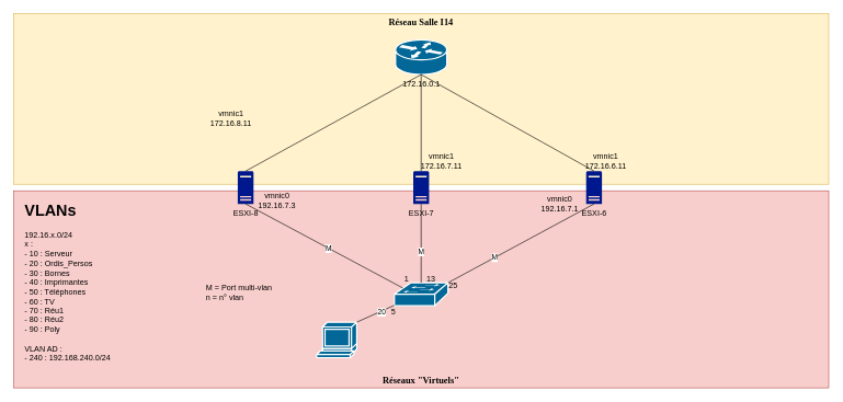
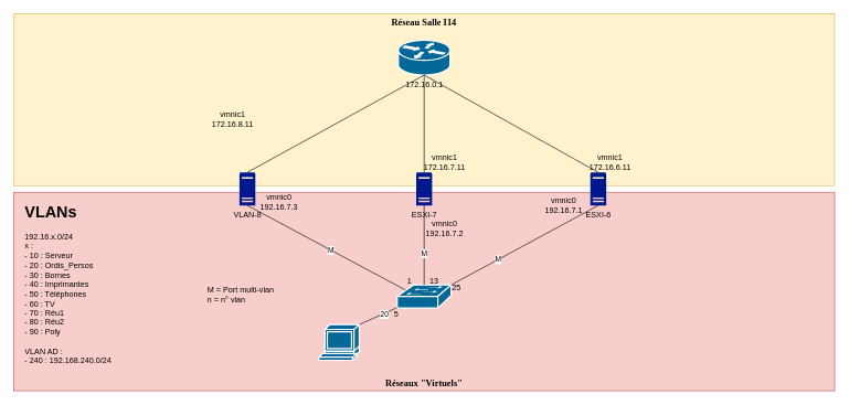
  <mxCell id="0" />
  <mxCell id="1" parent="0" />
  <mxCell id="2" value="Réseaux &quot;Virtuels&quot;" style="whiteSpace=wrap;html=1;rounded=0;shadow=0;comic=0;strokeWidth=1;fontFamily=Verdana;fontSize=14;fillColor=#f8cecc;strokeColor=#b85450;verticalAlign=bottom;fontStyle=1" vertex="1" parent="1"><mxGeometry x="20" y="290" width="1240" height="300" as="geometry" /></mxCell>
  <mxCell id="3" value="Réseau Salle I14" style="whiteSpace=wrap;html=1;rounded=0;shadow=0;comic=0;strokeWidth=1;fontFamily=Verdana;fontSize=14;fillColor=#fff2cc;strokeColor=#d6b656;verticalAlign=top;fontStyle=1" parent="1" vertex="1"><mxGeometry x="20" y="20" width="1240" height="260" as="geometry" /></mxCell>
  <mxCell id="4" value="172.16.0.1" style="shape=mxgraph.cisco.routers.router;html=1;pointerEvents=1;dashed=0;fillColor=#036897;strokeColor=#ffffff;strokeWidth=2;verticalLabelPosition=bottom;verticalAlign=top;align=center;outlineConnect=0;" parent="1" vertex="1"><mxGeometry x="601" y="60" width="78" height="53" as="geometry" /></mxCell>
- <mxCell id="5" value="ESXI-8" style="sketch=0;aspect=fixed;pointerEvents=1;shadow=0;dashed=0;html=1;strokeColor=none;labelPosition=center;verticalLabelPosition=bottom;verticalAlign=top;align=center;fillColor=#00188D;shape=mxgraph.mscae.enterprise.server_generic" parent="1" vertex="1"><mxGeometry x="361" y="260" width="24" height="50" as="geometry" /></mxCell>
+ <mxCell id="5" value="VLAN-8" style="sketch=0;aspect=fixed;pointerEvents=1;shadow=0;dashed=0;html=1;strokeColor=none;labelPosition=center;verticalLabelPosition=bottom;verticalAlign=top;align=center;fillColor=#00188D;shape=mxgraph.mscae.enterprise.server_generic" parent="1" vertex="1"><mxGeometry x="361" y="260" width="24" height="50" as="geometry" /></mxCell>
  <mxCell id="6" value="ESXI-7" style="sketch=0;aspect=fixed;pointerEvents=1;shadow=0;dashed=0;html=1;strokeColor=none;labelPosition=center;verticalLabelPosition=bottom;verticalAlign=top;align=center;fillColor=#00188D;shape=mxgraph.mscae.enterprise.server_generic" parent="1" vertex="1"><mxGeometry x="628" y="260" width="24" height="50" as="geometry" /></mxCell>
  <mxCell id="7" value="ESXI-6" style="sketch=0;aspect=fixed;pointerEvents=1;shadow=0;dashed=0;html=1;strokeColor=none;labelPosition=center;verticalLabelPosition=bottom;verticalAlign=top;align=center;fillColor=#00188D;shape=mxgraph.mscae.enterprise.server_generic" parent="1" vertex="1"><mxGeometry x="891" y="260" width="24" height="50" as="geometry" /></mxCell>
  <mxCell id="8" value="" style="endArrow=none;html=1;rounded=0;exitX=0.5;exitY=0;exitDx=0;exitDy=0;exitPerimeter=0;entryX=0.5;entryY=1;entryDx=0;entryDy=0;entryPerimeter=0;" parent="1" source="5" target="4" edge="1"><mxGeometry width="50" height="50" relative="1" as="geometry"><mxPoint x="601" y="310" as="sourcePoint" /><mxPoint x="651" y="260" as="targetPoint" /></mxGeometry></mxCell>
  <mxCell id="9" value="" style="endArrow=none;html=1;rounded=0;entryX=0.5;entryY=1;entryDx=0;entryDy=0;entryPerimeter=0;exitX=0.5;exitY=0;exitDx=0;exitDy=0;exitPerimeter=0;" parent="1" source="6" target="4" edge="1"><mxGeometry width="50" height="50" relative="1" as="geometry"><mxPoint x="601" y="310" as="sourcePoint" /><mxPoint x="651" y="260" as="targetPoint" /></mxGeometry></mxCell>
  <mxCell id="10" value="" style="endArrow=none;html=1;rounded=0;entryX=0.5;entryY=1;entryDx=0;entryDy=0;entryPerimeter=0;exitX=0.5;exitY=0;exitDx=0;exitDy=0;exitPerimeter=0;" parent="1" source="7" target="4" edge="1"><mxGeometry width="50" height="50" relative="1" as="geometry"><mxPoint x="601" y="310" as="sourcePoint" /><mxPoint x="651" y="260" as="targetPoint" /></mxGeometry></mxCell>
  <mxCell id="11" value="vmnic1&lt;br&gt;172.16.8.11" style="text;html=1;strokeColor=none;fillColor=none;align=center;verticalAlign=middle;whiteSpace=wrap;rounded=0;" parent="1" vertex="1"><mxGeometry x="321" y="165" width="60" height="30" as="geometry" /></mxCell>
  <mxCell id="12" value="vmnic1&lt;br&gt;172.16.6.11" style="text;html=1;strokeColor=none;fillColor=none;align=center;verticalAlign=middle;whiteSpace=wrap;rounded=0;" parent="1" vertex="1"><mxGeometry x="891" y="230" width="60" height="30" as="geometry" /></mxCell>
  <mxCell id="13" value="vmnic1&lt;br&gt;172.16.7.11" style="text;html=1;strokeColor=none;fillColor=none;align=center;verticalAlign=middle;whiteSpace=wrap;rounded=0;" parent="1" vertex="1"><mxGeometry y="230" width="60" height="30" as="geometry" x="641" /></mxCell>
  <mxCell id="14" style="edgeStyle=orthogonalEdgeStyle;rounded=0;orthogonalLoop=1;jettySize=auto;html=1;exitX=0.5;exitY=1;exitDx=0;exitDy=0;" edge="1" parent="1" source="2" target="2"><mxGeometry relative="1" as="geometry" /></mxCell>
  <mxCell id="15" value="" style="shape=mxgraph.cisco.switches.workgroup_switch;html=1;pointerEvents=1;dashed=0;fillColor=#036897;strokeColor=#ffffff;strokeWidth=2;verticalLabelPosition=bottom;verticalAlign=top;align=center;outlineConnect=0;" vertex="1" parent="1"><mxGeometry x="599.25" y="430" width="81.5" height="35" as="geometry" /></mxCell>
  <mxCell id="16" value="" style="endArrow=none;html=1;rounded=0;entryX=0.5;entryY=1;entryDx=0;entryDy=0;entryPerimeter=0;exitX=0.5;exitY=0;exitDx=0;exitDy=0;exitPerimeter=0;" edge="1" parent="1" source="15" target="6"><mxGeometry width="50" height="50" relative="1" as="geometry"><mxPoint x="581" y="360" as="sourcePoint" /><mxPoint x="631" y="310" as="targetPoint" /></mxGeometry></mxCell>
  <mxCell id="17" value="M" style="edgeLabel;html=1;align=center;verticalAlign=middle;resizable=0;points=[];" vertex="1" connectable="0" parent="16"><mxGeometry x="-0.198" y="1" relative="1" as="geometry"><mxPoint as="offset" /></mxGeometry></mxCell>
  <mxCell id="18" value="" style="endArrow=none;html=1;rounded=0;entryX=0.5;entryY=1;entryDx=0;entryDy=0;entryPerimeter=0;exitX=1;exitY=0;exitDx=0;exitDy=0;exitPerimeter=0;" edge="1" parent="1" source="15" target="7"><mxGeometry width="50" height="50" relative="1" as="geometry"><mxPoint x="581" y="360" as="sourcePoint" /><mxPoint x="631" y="310" as="targetPoint" /></mxGeometry></mxCell>
  <mxCell id="19" value="M" style="edgeLabel;html=1;align=center;verticalAlign=middle;resizable=0;points=[];" vertex="1" connectable="0" parent="18"><mxGeometry x="-0.37" relative="1" as="geometry"><mxPoint as="offset" /></mxGeometry></mxCell>
  <mxCell id="20" value="" style="endArrow=none;html=1;rounded=0;exitX=0.5;exitY=1;exitDx=0;exitDy=0;exitPerimeter=0;entryX=0.16;entryY=0.23;entryDx=0;entryDy=0;entryPerimeter=0;" edge="1" parent="1" source="5" target="15"><mxGeometry width="50" height="50" relative="1" as="geometry"><mxPoint x="581" y="360" as="sourcePoint" /><mxPoint x="631" y="310" as="targetPoint" /></mxGeometry></mxCell>
  <mxCell id="21" value="M" style="edgeLabel;html=1;align=center;verticalAlign=middle;resizable=0;points=[];" vertex="1" connectable="0" parent="20"><mxGeometry x="0.048" relative="1" as="geometry"><mxPoint y="1" as="offset" /></mxGeometry></mxCell>
+ <mxCell id="22" value="vmnic0&lt;br&gt;192.16.7.2" style="text;html=1;strokeColor=none;fillColor=none;align=center;verticalAlign=middle;whiteSpace=wrap;rounded=0;" vertex="1" parent="1"><mxGeometry y="330" width="60" height="30" as="geometry" x="641" /></mxCell>
  <mxCell id="23" value="vmnic0&lt;br&gt;192.16.7.1" style="text;html=1;strokeColor=none;fillColor=none;align=center;verticalAlign=middle;whiteSpace=wrap;rounded=0;" vertex="1" parent="1"><mxGeometry x="821" y="295" width="60" height="30" as="geometry" /></mxCell>
  <mxCell id="24" value="vmnic0&lt;br&gt;192.16.7.3" style="text;html=1;strokeColor=none;fillColor=none;align=center;verticalAlign=middle;whiteSpace=wrap;rounded=0;" vertex="1" parent="1"><mxGeometry x="391" y="290" width="60" height="30" as="geometry" /></mxCell>
  <mxCell id="25" value="" style="shape=mxgraph.cisco.computers_and_peripherals.terminal;html=1;pointerEvents=1;dashed=0;fillColor=#036897;strokeColor=#ffffff;strokeWidth=2;verticalLabelPosition=bottom;verticalAlign=top;align=center;outlineConnect=0;" vertex="1" parent="1"><mxGeometry x="481" y="490" width="61" height="54" as="geometry" /></mxCell>
  <mxCell id="26" value="" style="endArrow=none;html=1;rounded=0;exitX=1;exitY=0;exitDx=0;exitDy=0;exitPerimeter=0;entryX=0;entryY=0.98;entryDx=0;entryDy=0;entryPerimeter=0;" edge="1" parent="1" source="25" target="15"><mxGeometry width="50" height="50" relative="1" as="geometry"><mxPoint x="383" y="320" as="sourcePoint" /><mxPoint x="622.29" y="448.05" as="targetPoint" /><Array as="points" /></mxGeometry></mxCell>
  <mxCell id="27" value="20" style="edgeLabel;html=1;align=center;verticalAlign=middle;resizable=0;points=[];" vertex="1" connectable="0" parent="26"><mxGeometry x="0.317" y="-1" relative="1" as="geometry"><mxPoint as="offset" /></mxGeometry></mxCell>
  <mxCell id="28" value="1" style="text;html=1;strokeColor=none;fillColor=none;align=center;verticalAlign=middle;whiteSpace=wrap;rounded=0;" vertex="1" parent="1"><mxGeometry x="608" y="420" width="20" height="10" as="geometry" /></mxCell>
  <mxCell id="29" value="13" style="text;html=1;strokeColor=none;fillColor=none;align=center;verticalAlign=middle;whiteSpace=wrap;rounded=0;" vertex="1" parent="1"><mxGeometry y="420" width="28" height="10" as="geometry" x="641" /></mxCell>
  <mxCell id="30" value="25" style="text;html=1;strokeColor=none;fillColor=none;align=center;verticalAlign=middle;whiteSpace=wrap;rounded=0;" vertex="1" parent="1"><mxGeometry x="679" y="430" width="20" height="10" as="geometry" /></mxCell>
  <mxCell id="31" value="5" style="text;html=1;strokeColor=none;fillColor=none;align=center;verticalAlign=middle;whiteSpace=wrap;rounded=0;" vertex="1" parent="1"><mxGeometry x="588" y="465" width="20" height="20" as="geometry" /></mxCell>
  <mxCell id="32" value="M = Port multi-vlan&lt;br&gt;n = n° vlan" style="text;html=1;strokeColor=none;fillColor=none;align=left;verticalAlign=middle;whiteSpace=wrap;rounded=0;" vertex="1" parent="1"><mxGeometry x="311" y="430" width="170" height="30" as="geometry" /></mxCell>
  <mxCell id="33" value="&lt;h1&gt;VLANs&lt;/h1&gt;&lt;div&gt;192.16.x.0/24&lt;/div&gt;&lt;div&gt;x :&lt;/div&gt;&lt;div&gt;- 10 : Serveur&lt;/div&gt;&lt;div&gt;- 20 : Ordis_Persos&lt;/div&gt;&lt;div&gt;- 30 : Bornes&lt;/div&gt;&lt;div&gt;- 40 : Imprimantes&lt;/div&gt;&lt;div&gt;- 50 : Téléphones&lt;/div&gt;&lt;div&gt;- 60 : TV&lt;/div&gt;&lt;div&gt;- 70 : Réu1&lt;/div&gt;&lt;div&gt;- 80 : Réu2&lt;/div&gt;&lt;div&gt;- 90 : Poly&lt;/div&gt;&lt;div&gt;&lt;br&gt;&lt;/div&gt;&lt;div&gt;VLAN AD :&amp;nbsp;&lt;/div&gt;&lt;div&gt;- 240 : 192.168.240.0/24&lt;/div&gt;" style="text;html=1;strokeColor=none;fillColor=none;spacing=5;spacingTop=-20;whiteSpace=wrap;overflow=hidden;rounded=0;" vertex="1" parent="1"><mxGeometry x="32" y="300" width="190" height="260" as="geometry" /></mxCell>
